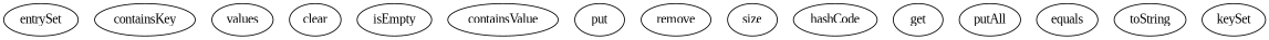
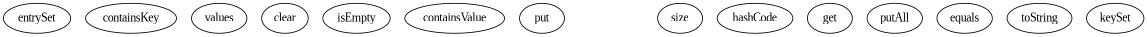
  digraph {
    fontname="Liberation Serif"
    node [fontname="Liberation Serif"]
    entrySet
    containsKey
    values
    clear
    isEmpty
    containsValue
    put
-   remove
    size
    hashCode
    get
    putAll
    equals
    toString
    keySet
  }
